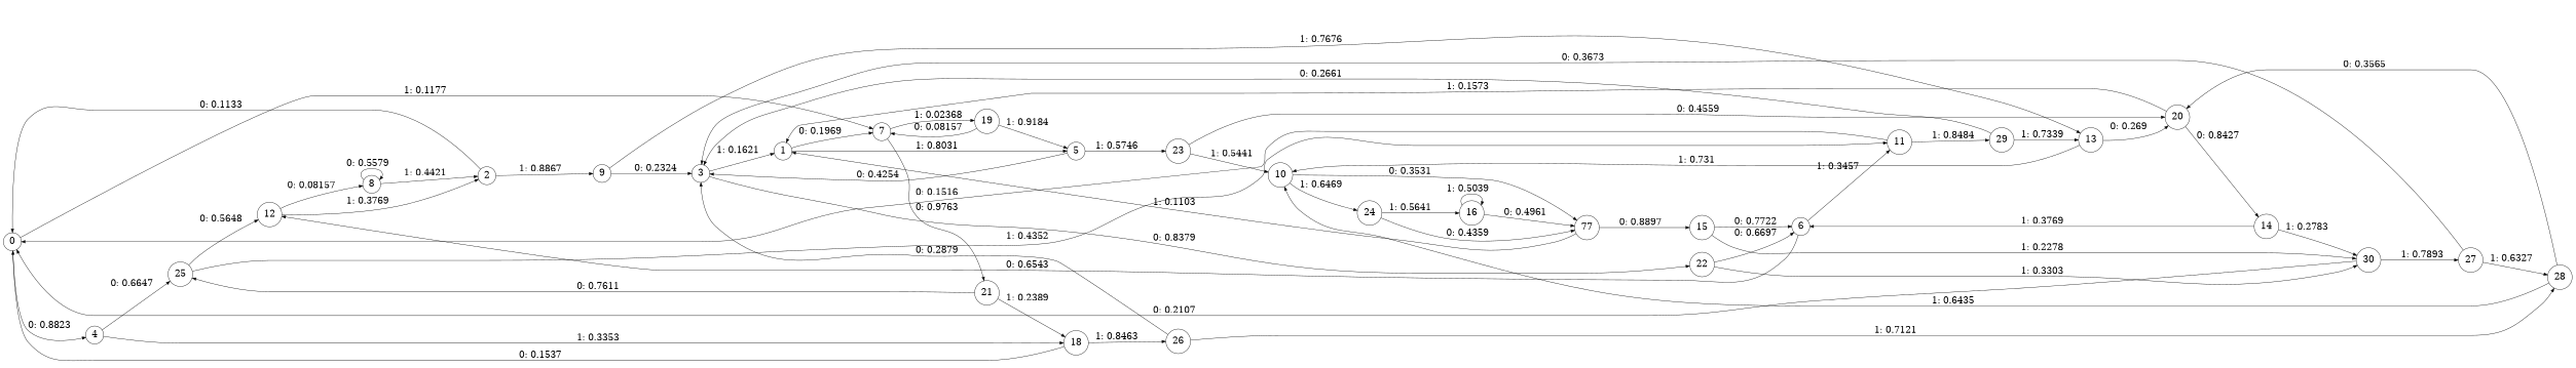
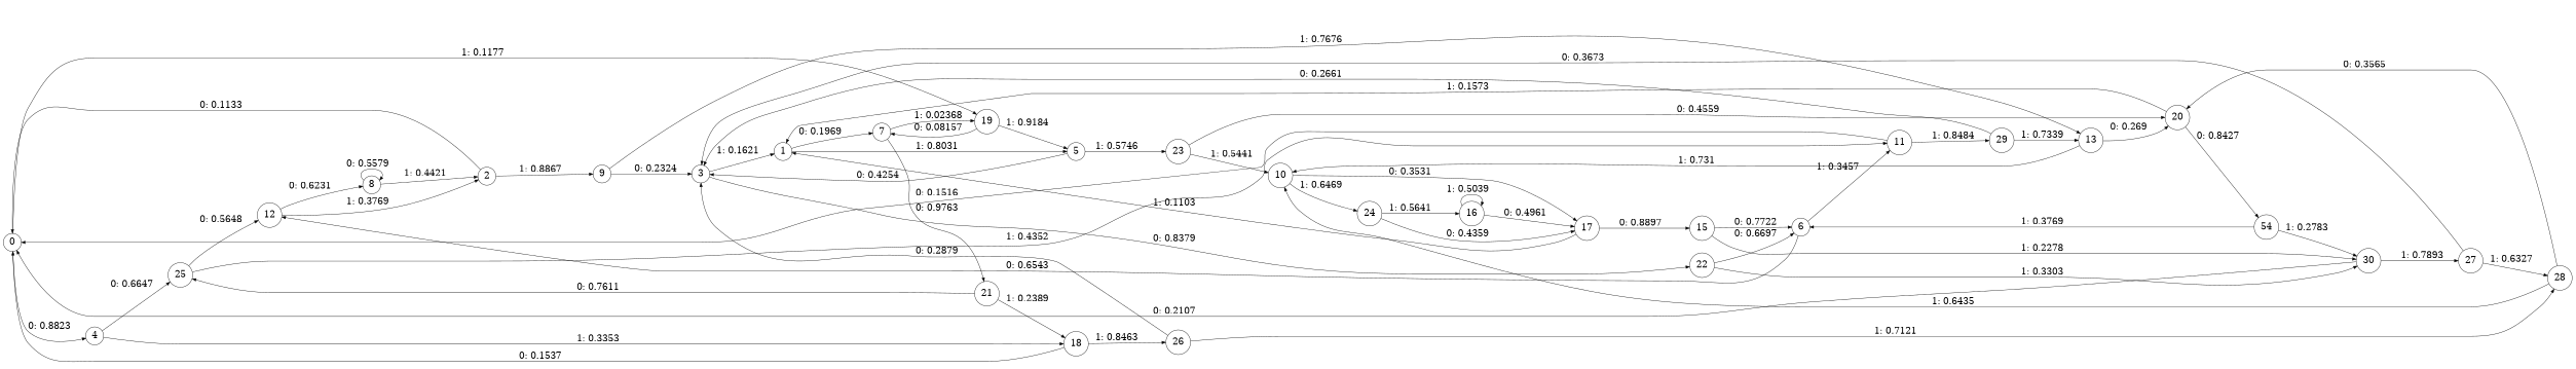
  digraph {
    rankdir=LR
    node [fontsize=24 shape=circle]
    edge [fontsize=24]
    0
    4
    19
    25
    18
    7
    5
    12
    11
    26
    21
    3
    23
    1
    22
    10
    20
    2
    9
    13
    6
    30
    27
    8
    29
    28
-   17 [label=77]
+   17
    24
-   14
+   14 [label=54]
    15
    16
    0 -> 4 [label="0: 0.8823   "]
-   0 -> 7 [label="1: 0.1177   "]
+   0 -> 19 [label="1: 0.1177   "]
    4 -> 25 [label="0: 0.6647   "]
    4 -> 18 [label="1: 0.3353   "]
    19 -> 7 [label="0: 0.08157  "]
    19 -> 5 [label="1: 0.9184   "]
    25 -> 12 [label="0: 0.5648   "]
    25 -> 11 [label="1: 0.4352   "]
    18 -> 0 [label="0: 0.1537   "]
    18 -> 26 [label="1: 0.8463   "]
    7 -> 19 [label="1: 0.02368  "]
    7 -> 21 [label="0: 0.9763   "]
    5 -> 3 [label="0: 0.4254   "]
    5 -> 23 [label="1: 0.5746   "]
    12 -> 2 [label="1: 0.3769   "]
-   12 -> 8 [label="0: 0.08157  "]
+   12 -> 8 [label="0: 0.6231   "]
    11 -> 0 [label="0: 0.1516   "]
    11 -> 29 [label="1: 0.8484   "]
    26 -> 3 [label="0: 0.2879   "]
    26 -> 28 [label="1: 0.7121   "]
    21 -> 25 [label="0: 0.7611   "]
    21 -> 18 [label="1: 0.2389   "]
    3 -> 1 [label="1: 0.1621   "]
    3 -> 22 [label="0: 0.8379   "]
    23 -> 10 [label="1: 0.5441   "]
    23 -> 20 [label="0: 0.4559   "]
    1 -> 7 [label="0: 0.1969   "]
    1 -> 5 [label="1: 0.8031   "]
    22 -> 6 [label="0: 0.6697   "]
    22 -> 30 [label="1: 0.3303   "]
    10 -> 17 [label="0: 0.3531   "]
    10 -> 24 [label="1: 0.6469   "]
    20 -> 1 [label="1: 0.1573   "]
    20 -> 14 [label="0: 0.8427   "]
    2 -> 0 [label="0: 0.1133   "]
    2 -> 9 [label="1: 0.8867   "]
    9 -> 3 [label="0: 0.2324   "]
    9 -> 13 [label="1: 0.7676   "]
    13 -> 10 [label="1: 0.731    "]
    13 -> 20 [label="0: 0.269    "]
    6 -> 12 [label="0: 0.6543   "]
    6 -> 11 [label="1: 0.3457   "]
    30 -> 0 [label="0: 0.2107   "]
    30 -> 27 [label="1: 0.7893   "]
    27 -> 3 [label="0: 0.3673   "]
    27 -> 28 [label="1: 0.6327   "]
    8 -> 2 [label="1: 0.4421   "]
    8 -> 8 [label="0: 0.5579   "]
    29 -> 3 [label="0: 0.2661   "]
    29 -> 13 [label="1: 0.7339   "]
    28 -> 10 [label="1: 0.6435   "]
    28 -> 20 [label="0: 0.3565   "]
    17 -> 1 [label="1: 0.1103   "]
    17 -> 15 [label="0: 0.8897   "]
    24 -> 17 [label="0: 0.4359   "]
    24 -> 16 [label="1: 0.5641   "]
    14 -> 6 [label="1: 0.3769   "]
    14 -> 30 [label="1: 0.2783   "]
    15 -> 6 [label="0: 0.7722   "]
    15 -> 30 [label="1: 0.2278   "]
    16 -> 17 [label="0: 0.4961   "]
    16 -> 16 [label="1: 0.5039   "]
  }
